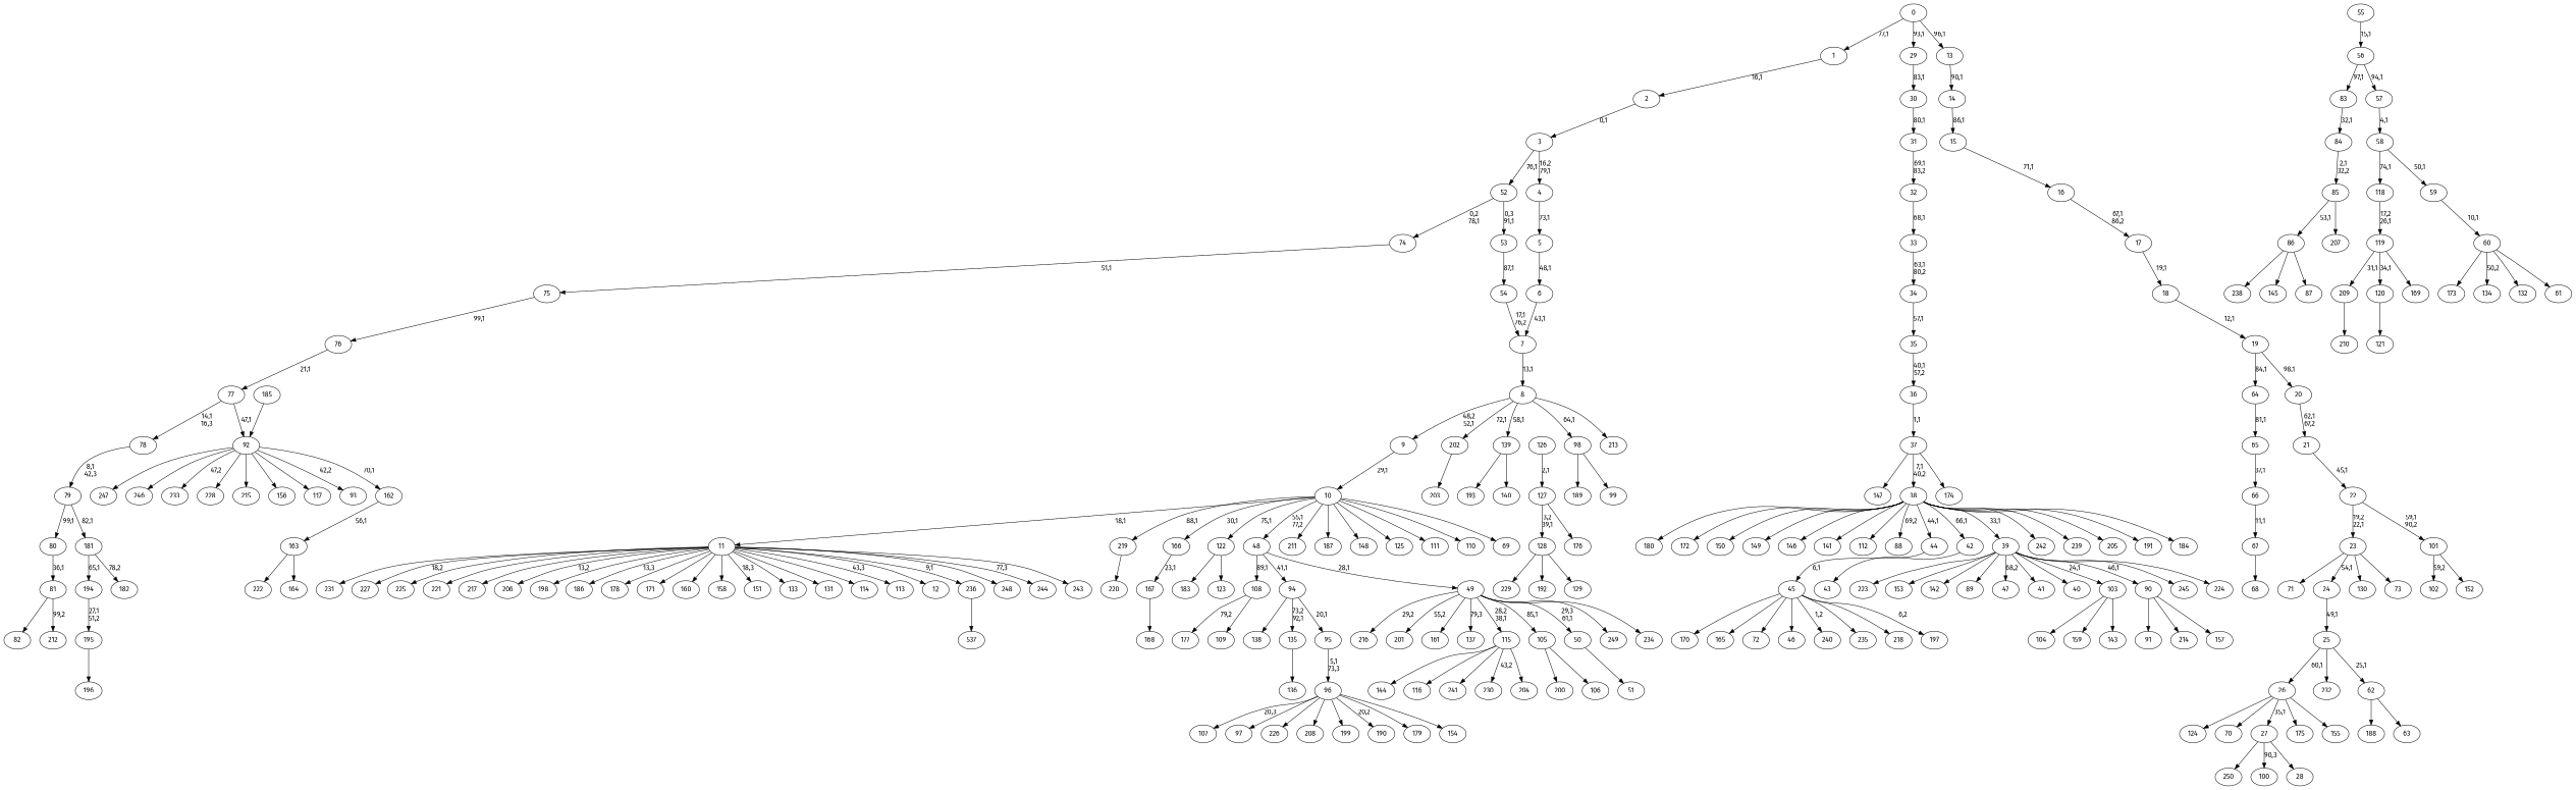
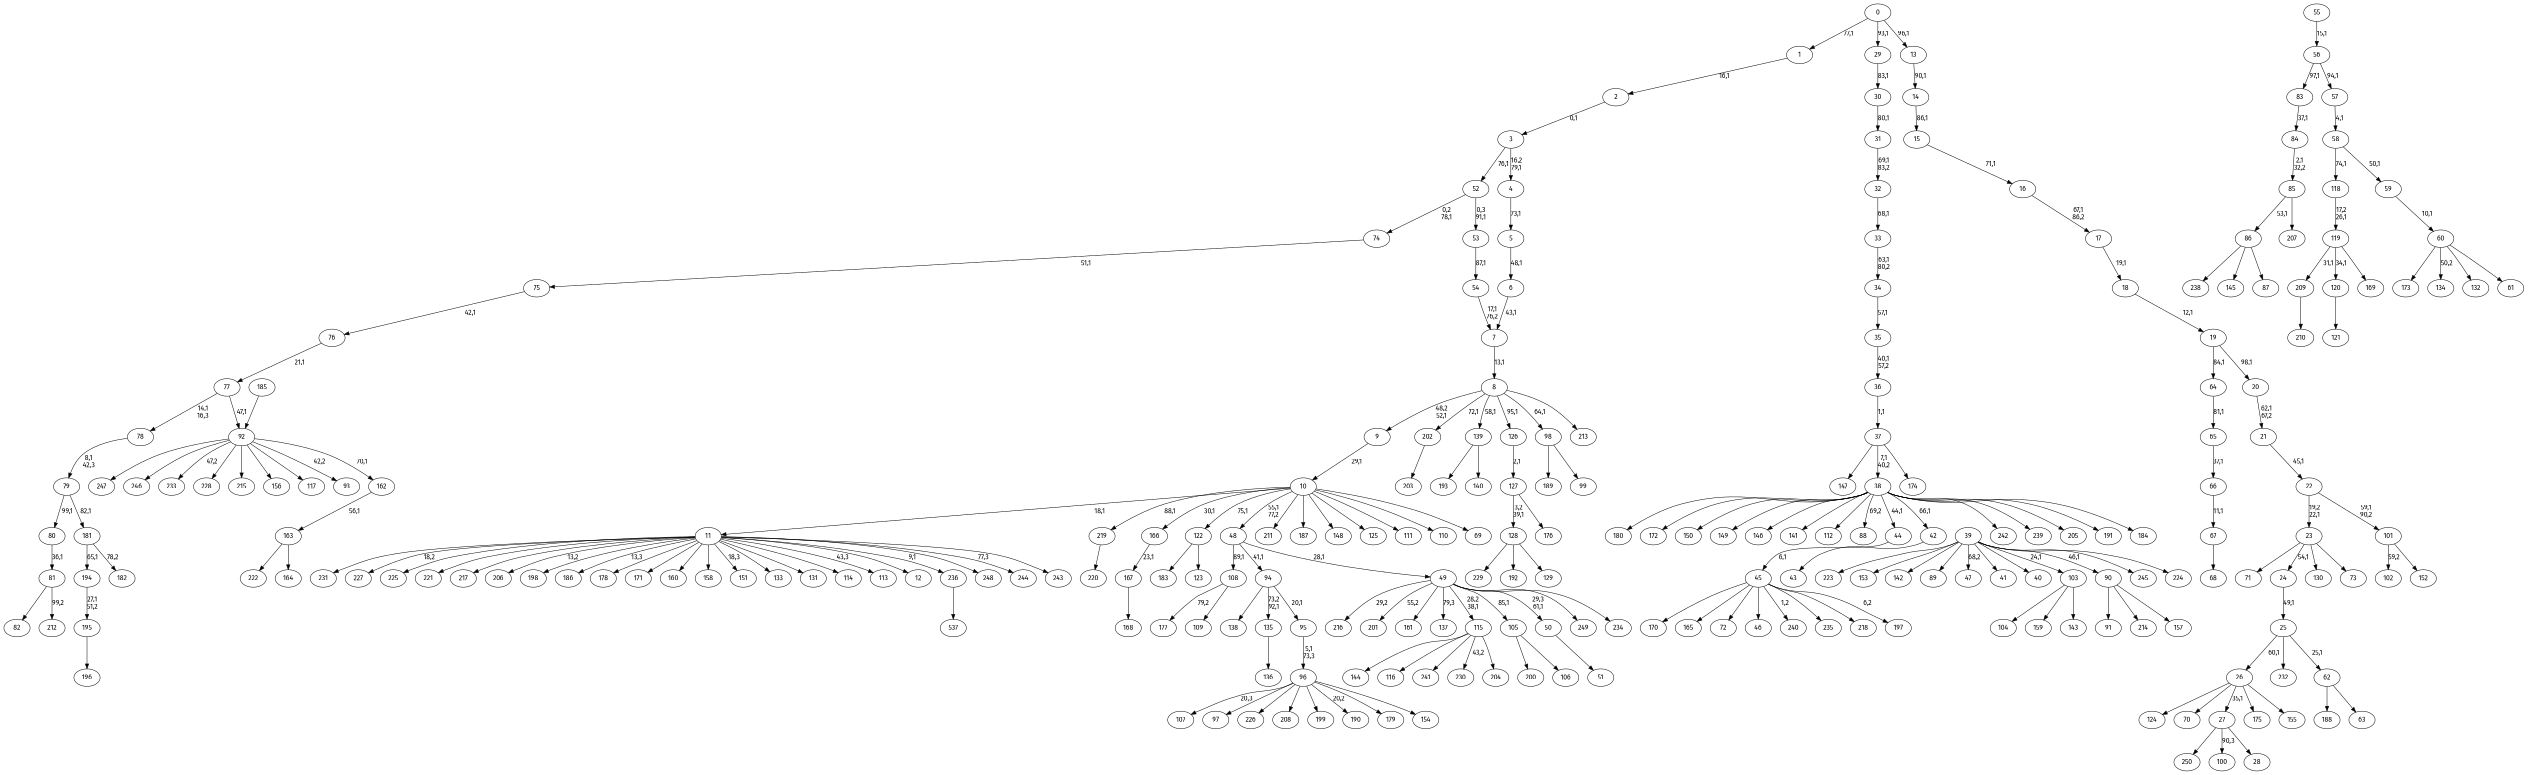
  digraph {
    fontname="Fira Sans"
    node [fontname="Fira Sans"]
    edge [fontname="Fira Sans"]
    n1 [label=537]
    236
    219
    220
    209
    210
    202
    203
    195
    196
    194
    181
    182
    167
    168
    166
    163
    222
    164
    162
    139
    193
    140
    135
    136
    128
    229
    192
    129
    127
    176
    126
    122
    183
    123
    120
    121
    119
    169
    118
    115
    241
    230
    204
    144
    116
    108
    177
    109
    105
    200
    106
    103
    159
    143
    104
    101
    152
    102
    98
    189
    99
    96
    226
    208
    199
    190
    179
    154
    107
    97
    95
    94
    138
    92
    247
    246
    233
    228
    215
    156
    117
    93
    185
    90
    214
    157
    91
    86
    238
    145
    87
    85
    207
    84
    83
    81
    212
    82
    80
    79
    78
    77
    76
    75
    74
    67
    68
    66
    65
    64
    62
    188
    63
    60
    173
    134
    132
    61
    59
    58
    57
    56
    55
    54
    7
    53
    52
    50
    51
    49
    249
    234
    216
    201
    161
    137
    48
    45
    240
    235
    218
    197
    170
    165
    72
    46
    44
    42
    43
    39
    245
    224
    223
    153
    142
    89
    47
    41
    40
    38
    242
    239
    205
    191
    184
    180
    172
    150
    149
    146
    141
    112
    88
    37
    174
    147
    36
    35
    34
    33
    32
    31
    30
    29
    27
    250
    100
    28
    26
    175
    155
    124
    70
    25
    232
    24
    23
    130
    73
    71
    22
    21
    20
    19
    18
    17
    16
    15
    14
    13
    11
    248
    244
    243
    231
    227
    225
    221
    217
    206
    198
    186
    178
    171
    160
    158
    151
    133
    131
    114
    113
    12
    10
    211
    187
    148
    125
    111
    110
    69
    9
    8
    213
    6
    5
    4
    3
    2
    1
    0
    236 -> n1
    219 -> 220
    209 -> 210
    202 -> 203
    195 -> 196
    194 -> 195 [label="27,1\n51,2"]
    181 -> 194 [label="65,1"]
    181 -> 182 [label="78,2"]
    167 -> 168
    166 -> 167 [label="23,1"]
    163 -> 222
    163 -> 164
    162 -> 163 [label="56,1"]
    139 -> 193
    139 -> 140
    135 -> 136
    128 -> 229
    128 -> 192
    128 -> 129
    127 -> 128 [label="3,2\n39,1"]
    127 -> 176
    126 -> 127 [label="2,1"]
    122 -> 183
    122 -> 123
    120 -> 121
    119 -> 209 [label="31,1"]
    119 -> 120 [label="34,1"]
    119 -> 169
    118 -> 119 [label="17,2\n26,1"]
    115 -> 241
    115 -> 230 [label="43,2"]
    115 -> 204
    115 -> 144
    115 -> 116
    108 -> 177 [label="79,2"]
    108 -> 109
    105 -> 200
    105 -> 106
    103 -> 159
    103 -> 143
    103 -> 104
    101 -> 152
    101 -> 102 [label="59,2"]
    98 -> 189
    98 -> 99
    96 -> 226
    96 -> 208
    96 -> 199
    96 -> 190 [label="20,2"]
    96 -> 179
    96 -> 154
    96 -> 107 [label="20,3"]
    96 -> 97
    95 -> 96 [label="5,1\n73,3"]
    94 -> 135 [label="73,2\n92,1"]
    94 -> 95 [label="20,1"]
    94 -> 138
    92 -> 162 [label="70,1"]
    92 -> 247
    92 -> 246
    92 -> 233 [label="47,2"]
    92 -> 228
    92 -> 215
    92 -> 156
    92 -> 117
    92 -> 93 [label="42,2"]
    185 -> 92
    90 -> 214
    90 -> 157
    90 -> 91
    86 -> 238
    86 -> 145
    86 -> 87
    85 -> 86 [label="53,1"]
    85 -> 207
    84 -> 85 [label="2,1\n32,2"]
-   83 -> 84 [label="32,1"]
+   83 -> 84 [label="37,1"]
    81 -> 212 [label="99,2"]
    81 -> 82
    80 -> 81 [label="36,1"]
    79 -> 181 [label="82,1"]
    79 -> 80 [label="99,1"]
    78 -> 79 [label="8,1\n42,3"]
    77 -> 92 [label="47,1"]
    77 -> 78 [label="14,1\n16,3"]
    76 -> 77 [label="21,1"]
-   75 -> 76 [label="99,1"]
+   75 -> 76 [label="42,1"]
    74 -> 75 [label="51,1"]
    67 -> 68
    66 -> 67 [label="11,1"]
    65 -> 66 [label="37,1"]
    64 -> 65 [label="81,1"]
    62 -> 188
    62 -> 63
    60 -> 173
    60 -> 134 [label="50,2"]
    60 -> 132
    60 -> 61
    59 -> 60 [label="10,1"]
    58 -> 118 [label="74,1"]
    58 -> 59 [label="50,1"]
    57 -> 58 [label="4,1"]
    56 -> 83 [label="97,1"]
    56 -> 57 [label="94,1"]
    55 -> 56 [label="15,1"]
    54 -> 7 [label="17,1\n76,2"]
    7 -> 8 [label="13,1"]
    53 -> 54 [label="87,1"]
    52 -> 74 [label="0,2\n78,1"]
    52 -> 53 [label="0,3\n91,1"]
    50 -> 51
    49 -> 115 [label="28,2\n38,1"]
    49 -> 105 [label="85,1"]
    49 -> 50 [label="29,3\n61,1"]
    49 -> 249
    49 -> 234
    49 -> 216 [label="29,2"]
    49 -> 201 [label="55,2"]
    49 -> 161
    49 -> 137 [label="79,3"]
    48 -> 108 [label="89,1"]
    48 -> 94 [label="41,1"]
    48 -> 49 [label="28,1"]
    45 -> 240 [label="1,2"]
    45 -> 235
    45 -> 218
    45 -> 197 [label="6,2"]
    45 -> 170
    45 -> 165
    45 -> 72
    45 -> 46
    44 -> 45 [label="6,1"]
    42 -> 43
    39 -> 103 [label="24,1"]
    39 -> 90 [label="46,1"]
    39 -> 245
    39 -> 224
    39 -> 223
    39 -> 153
    39 -> 142
    39 -> 89
    39 -> 47 [label="68,2"]
    39 -> 41
    39 -> 40
    38 -> 44 [label="44,1"]
    38 -> 42 [label="66,1"]
-   38 -> 39 [label="33,1"]
    38 -> 242
    38 -> 239
    38 -> 205
    38 -> 191
    38 -> 184
    38 -> 180
    38 -> 172
    38 -> 150
    38 -> 149
    38 -> 146
    38 -> 141
    38 -> 112
    38 -> 88 [label="69,2"]
    37 -> 38 [label="7,1\n40,2"]
    37 -> 174
    37 -> 147
    36 -> 37 [label="1,1"]
    35 -> 36 [label="40,1\n57,2"]
    34 -> 35 [label="57,1"]
    33 -> 34 [label="63,1\n80,2"]
    32 -> 33 [label="68,1"]
    31 -> 32 [label="69,1\n83,2"]
    30 -> 31 [label="80,1"]
    29 -> 30 [label="83,1"]
    27 -> 250
    27 -> 100 [label="90,3"]
    27 -> 28
    26 -> 27 [label="35,1"]
    26 -> 175
    26 -> 155
    26 -> 124
    26 -> 70
    25 -> 62 [label="25,1"]
    25 -> 26 [label="60,1"]
    25 -> 232
    24 -> 25 [label="49,1"]
    23 -> 24 [label="54,1"]
    23 -> 130
    23 -> 73
    23 -> 71
    22 -> 101 [label="59,1\n90,2"]
    22 -> 23 [label="19,2\n22,1"]
    21 -> 22 [label="45,1"]
    20 -> 21 [label="62,1\n67,2"]
    19 -> 64 [label="84,1"]
    19 -> 20 [label="98,1"]
    18 -> 19 [label="12,1"]
    17 -> 18 [label="19,1"]
    16 -> 17 [label="67,1\n86,2"]
    15 -> 16 [label="71,1"]
    14 -> 15 [label="86,1"]
    13 -> 14 [label="90,1"]
    11 -> 236 [label="9,1"]
    11 -> 248
    11 -> 244 [label="77,3"]
    11 -> 243
    11 -> 231
    11 -> 227 [label="18,2"]
    11 -> 225
    11 -> 221
    11 -> 217
    11 -> 206 [label="13,2"]
    11 -> 198
    11 -> 186 [label="13,3"]
    11 -> 178
    11 -> 171
    11 -> 160
    11 -> 158
    11 -> 151 [label="18,3"]
    11 -> 133
    11 -> 131
    11 -> 114
    11 -> 113 [label="43,3"]
    11 -> 12
    10 -> 219 [label="88,1"]
    10 -> 166 [label="30,1"]
    10 -> 122 [label="75,1"]
    10 -> 48 [label="55,1\n77,2"]
    10 -> 11 [label="18,1"]
    10 -> 211
    10 -> 187
    10 -> 148
    10 -> 125
    10 -> 111
    10 -> 110
    10 -> 69
    9 -> 10 [label="29,1"]
    8 -> 202 [label="72,1"]
    8 -> 139 [label="58,1"]
+   8 -> 126 [label="95,1"]
    8 -> 98 [label="64,1"]
    8 -> 9 [label="48,2\n52,1"]
    8 -> 213
    6 -> 7 [label="43,1"]
    5 -> 6 [label="48,1"]
    4 -> 5 [label="73,1"]
    3 -> 52 [label="76,1"]
    3 -> 4 [label="16,2\n79,1"]
    2 -> 3 [label="0,1"]
    1 -> 2 [label="16,1"]
    0 -> 29 [label="93,1"]
    0 -> 13 [label="96,1"]
    0 -> 1 [label="77,1"]
  }
